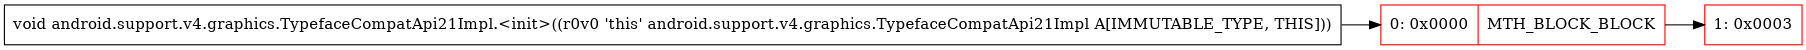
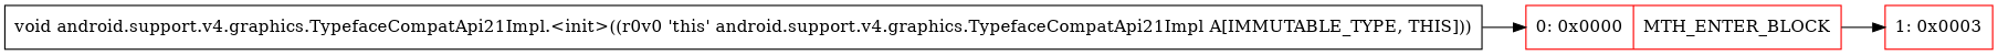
  digraph {
    rankdir=LR
    node [color=red shape=record]
-   n1 [label="{0\:\ 0x0000|MTH_BLOCK_BLOCK\l}"]
+   n1 [label="{0\:\ 0x0000|MTH_ENTER_BLOCK\l}"]
    n2 [label="{1\:\ 0x0003}"]
    n3 [label="{void android.support.v4.graphics.TypefaceCompatApi21Impl.\<init\>((r0v0 'this' android.support.v4.graphics.TypefaceCompatApi21Impl A[IMMUTABLE_TYPE, THIS])) }" color=""]
    subgraph cluster_1 {
      label="R(0)"
    }
    n1 -> n2
    n3 -> n1
  }
